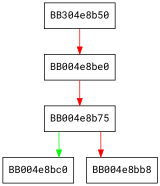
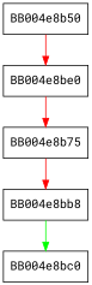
  digraph {
    fontname="Roboto Mono"
    splines=ortho
    node [fontname="Roboto Mono" shape=box]
    edge [color=red fontname="Roboto Mono"]
-   BB004e8b50 [label=BB304e8b50]
+   BB004e8b50
    BB004e8be0
    BB004e8b75
    BB004e8bc0
    BB004e8bb8
    BB004e8b50 -> BB004e8be0
    BB004e8be0 -> BB004e8b75
-   BB004e8b75 -> BB004e8bc0 [color=green]
+   BB004e8bb8 -> BB004e8bc0 [color=green]
    BB004e8b75 -> BB004e8bb8
  }
